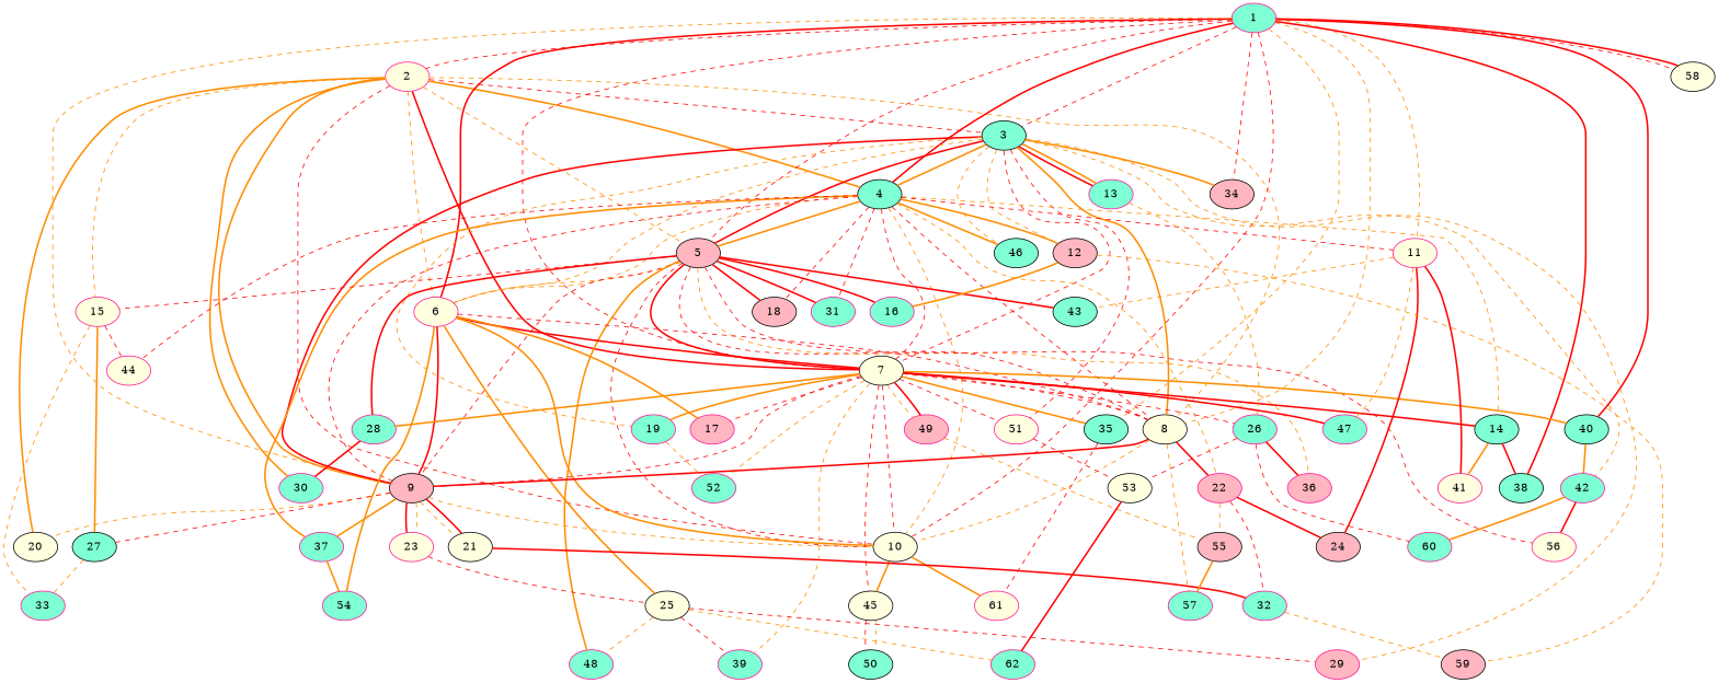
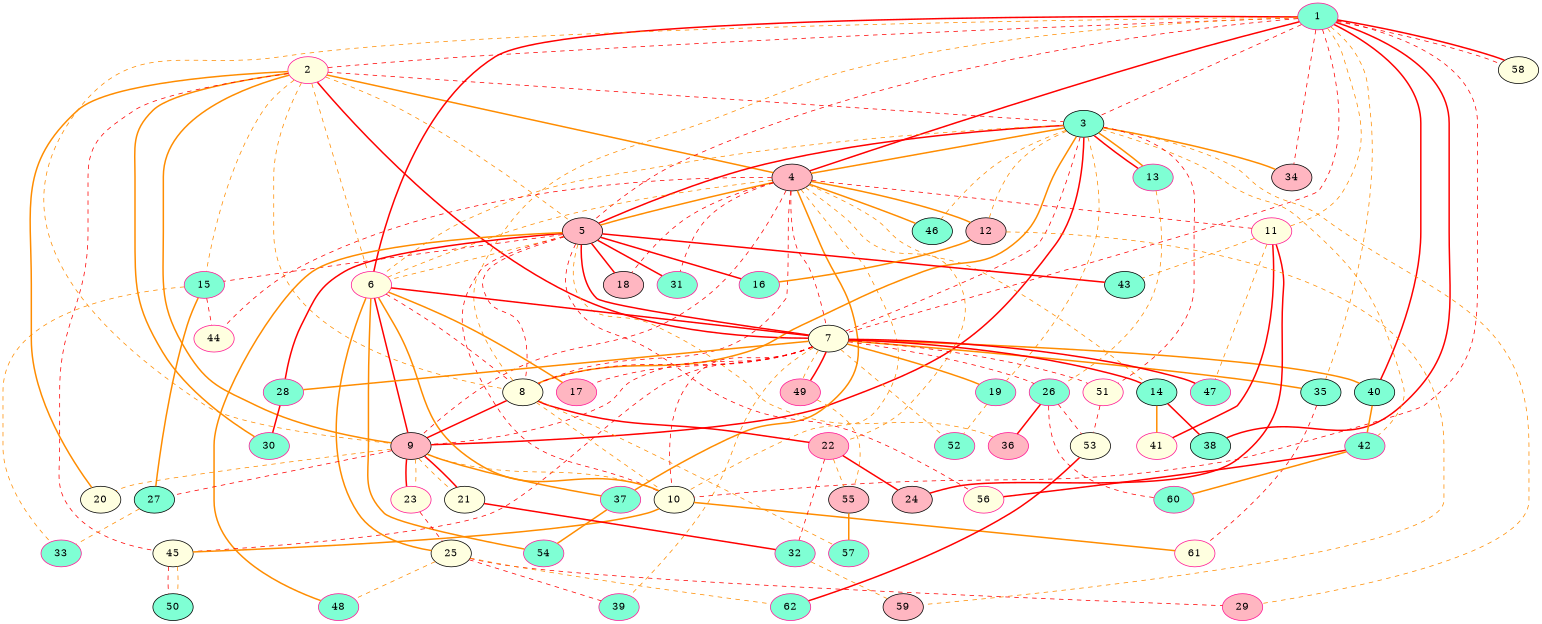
  graph {
    node [color=deeppink fillcolor=aquamarine style=filled]
    edge [color=red style=dashed]
    2 [fillcolor=lightyellow]
    1
    3 [color=black]
-   4 [color=black]
+   4 [color=black fillcolor=lightpink]
    5 [color=black fillcolor=lightpink]
    6 [fillcolor=lightyellow]
    7 [color=black fillcolor=lightyellow]
    8 [color=black fillcolor=lightyellow]
    9 [color=black fillcolor=lightpink]
    10 [color=black fillcolor=lightyellow]
    11 [fillcolor=lightyellow]
    34 [color=black fillcolor=lightpink]
    35 [color=black]
    38 [color=black]
    40 [color=black]
    58 [color=black fillcolor=lightyellow]
-   15 [fillcolor=lightyellow]
+   15
    20 [color=black fillcolor=lightyellow]
    30
    12 [color=black fillcolor=lightpink]
    13
    19
    29 [fillcolor=lightpink]
    42
    46 [color=black]
    51 [fillcolor=lightyellow]
    14 [color=black]
    18 [color=black fillcolor=lightpink]
    22 [fillcolor=lightpink]
    31
    37
    44 [fillcolor=lightyellow]
    16
    28
    36 [fillcolor=lightpink]
    43 [color=black]
    48
    56 [fillcolor=lightyellow]
    17 [fillcolor=lightpink]
    25 [color=black fillcolor=lightyellow]
    54
    26
    39
    45 [color=black fillcolor=lightyellow]
    47
    49 [fillcolor=lightpink]
    52
    57
    21 [color=black fillcolor=lightyellow]
    23 [fillcolor=lightyellow]
    27 [color=black]
    61 [fillcolor=lightyellow]
    24 [color=black fillcolor=lightpink]
    41 [fillcolor=lightyellow]
    33
    59 [color=black fillcolor=lightpink]
    60
    53 [color=black fillcolor=lightyellow]
    32
    55 [color=black fillcolor=lightpink]
    62
    50 [color=black]
    2 -- 3
    2 -- 4 [color=darkorange style=bold]
    2 -- 5 [color=darkorange]
    2 -- 6 [color=darkorange]
    2 -- 7 [style=bold]
    2 -- 8 [color=darkorange]
    2 -- 9 [color=darkorange style=bold]
-   2 -- 10
+   2 -- 45
    2 -- 15 [color=darkorange]
    2 -- 20 [color=darkorange style=bold]
    2 -- 30 [color=darkorange style=bold]
    1 -- 2
    1 -- 3
    1 -- 4 [style=bold]
    1 -- 5
    1 -- 6 [style=bold]
    1 -- 7
    1 -- 8 [color=darkorange]
    1 -- 9 [color=darkorange]
    1 -- 10
    1 -- 11 [color=darkorange]
    1 -- 34
    1 -- 35 [color=darkorange]
    1 -- 38 [style=bold]
    1 -- 40 [style=bold]
    1 -- 58
    1 -- 58 [style=bold]
    3 -- 4 [color=darkorange style=bold]
    3 -- 5 [style=bold]
    3 -- 6 [color=darkorange]
    3 -- 7
    3 -- 8 [color=darkorange style=bold]
    3 -- 9 [style=bold]
    3 -- 34 [color=darkorange style=bold]
    3 -- 12 [color=darkorange]
    3 -- 13 [style=bold]
    3 -- 13 [color=darkorange style=bold]
    3 -- 19 [color=darkorange]
    3 -- 29 [color=darkorange]
    3 -- 42 [color=darkorange]
    3 -- 46 [color=darkorange]
    3 -- 51
    4 -- 5 [color=darkorange style=bold]
    4 -- 6 [color=darkorange]
    4 -- 7
    4 -- 8
    4 -- 9
    4 -- 10 [color=darkorange]
    4 -- 11
    4 -- 12 [color=darkorange style=bold]
    4 -- 46 [color=darkorange style=bold]
    4 -- 14 [color=darkorange]
    4 -- 18
    4 -- 22 [color=darkorange]
    4 -- 31
    4 -- 37 [color=darkorange style=bold]
    4 -- 44
    5 -- 6 [color=darkorange]
    5 -- 7 [style=bold]
    5 -- 8
-   5 -- 9
    5 -- 10
    5 -- 15
    5 -- 18 [style=bold]
    5 -- 31 [style=bold]
    5 -- 16 [style=bold]
    5 -- 28 [style=bold]
    5 -- 36 [color=darkorange]
    5 -- 43 [style=bold]
    5 -- 48 [color=darkorange style=bold]
    5 -- 56
    6 -- 7 [style=bold]
    6 -- 8
    6 -- 9 [style=bold]
    6 -- 10 [color=darkorange style=bold]
    6 -- 17 [color=darkorange style=bold]
    6 -- 25 [color=darkorange style=bold]
    6 -- 54 [color=darkorange style=bold]
    7 -- 8
    7 -- 9
    7 -- 10
    7 -- 35 [color=darkorange style=bold]
    7 -- 40 [color=darkorange style=bold]
    7 -- 19 [color=darkorange style=bold]
    7 -- 51
    7 -- 14 [style=bold]
    7 -- 28 [color=darkorange style=bold]
    7 -- 17
    7 -- 26
    7 -- 39 [color=darkorange]
    7 -- 45
    7 -- 47 [style=bold]
    7 -- 49 [color=darkorange]
    7 -- 49 [style=bold]
    7 -- 52 [color=darkorange]
    8 -- 9 [style=bold]
    8 -- 10 [color=darkorange]
    8 -- 22 [style=bold]
    8 -- 57 [color=darkorange]
    9 -- 10 [color=darkorange]
    9 -- 20 [color=darkorange]
    9 -- 37 [color=darkorange style=bold]
    9 -- 21 [color=darkorange]
    9 -- 21 [style=bold]
    9 -- 23 [style=bold]
    9 -- 23 [color=darkorange]
    9 -- 27
    10 -- 45 [color=darkorange style=bold]
    10 -- 61 [color=darkorange style=bold]
    11 -- 43 [color=darkorange]
    11 -- 47 [color=darkorange]
    11 -- 24 [style=bold]
    11 -- 41 [style=bold]
    35 -- 61
    40 -- 42 [color=darkorange style=bold]
    15 -- 44
    15 -- 27 [color=darkorange style=bold]
    15 -- 33 [color=darkorange]
    12 -- 16 [color=darkorange style=bold]
    12 -- 59 [color=darkorange]
    13 -- 26 [color=darkorange]
    19 -- 52 [color=darkorange]
    42 -- 56 [style=bold]
    42 -- 60 [color=darkorange style=bold]
    51 -- 53
    14 -- 38 [style=bold]
    14 -- 41 [color=darkorange style=bold]
    22 -- 24 [style=bold]
    22 -- 32
    22 -- 55 [color=darkorange]
    37 -- 54 [color=darkorange style=bold]
    28 -- 30 [style=bold]
    25 -- 29
    25 -- 48 [color=darkorange]
    25 -- 39
    25 -- 62 [color=darkorange]
    26 -- 36 [style=bold]
    26 -- 60
    26 -- 53
    45 -- 50
    45 -- 50 [color=darkorange]
    49 -- 55 [color=darkorange]
    21 -- 32 [style=bold]
    23 -- 25
    27 -- 33 [color=darkorange]
    53 -- 62 [style=bold]
    32 -- 59 [color=darkorange]
    55 -- 57 [color=darkorange style=bold]
  }
